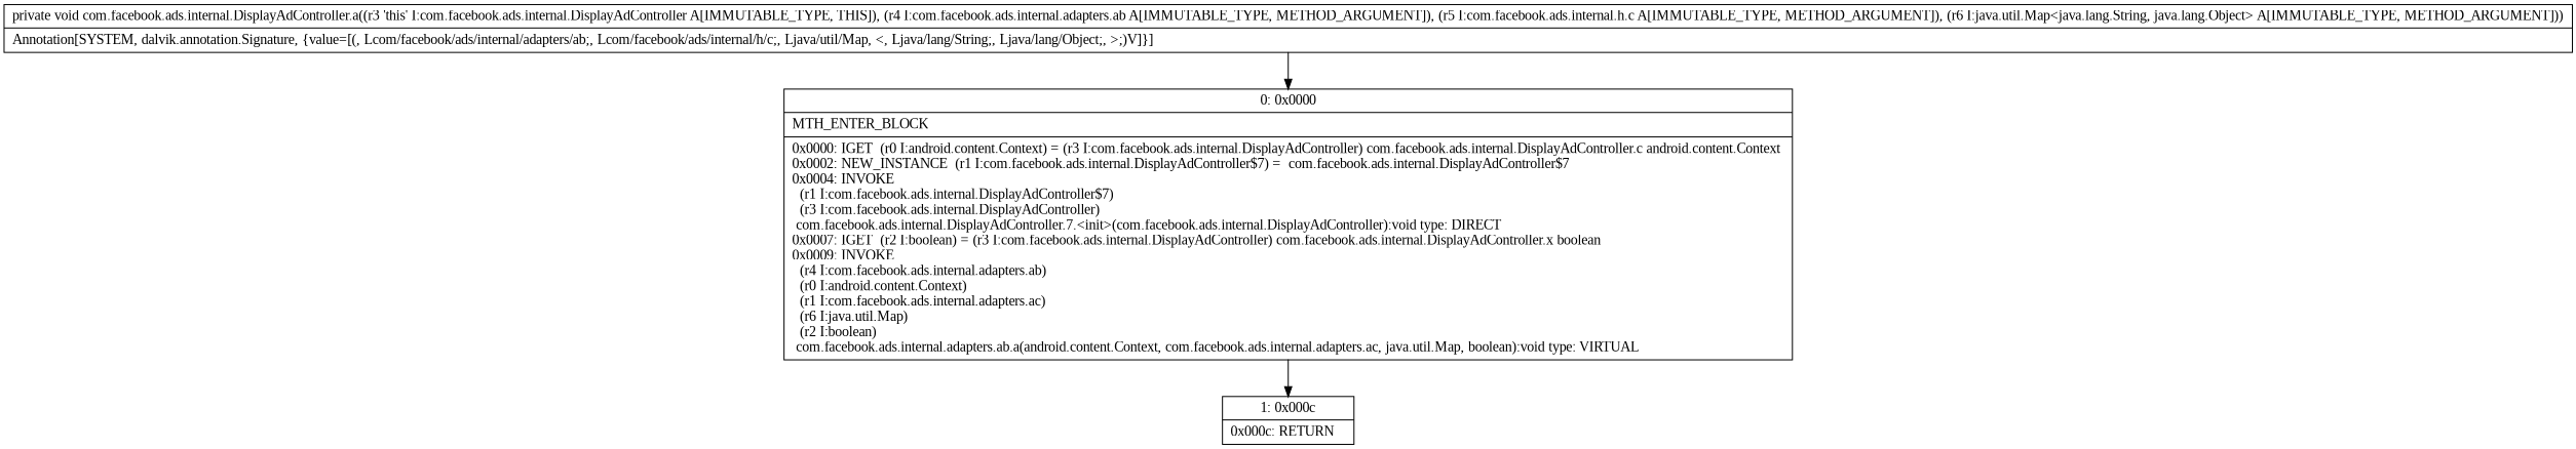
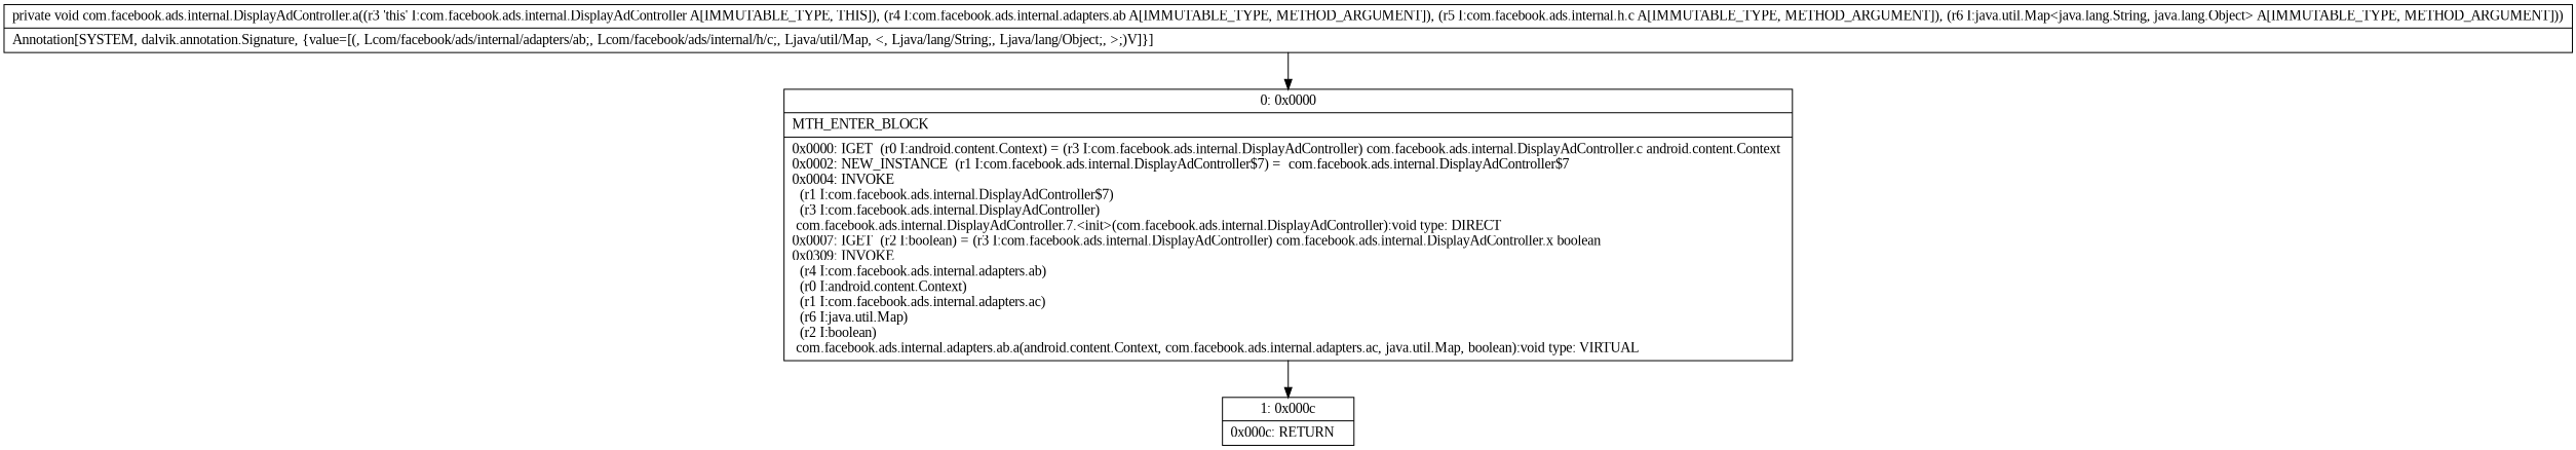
  digraph {
    fontname="Liberation Serif"
    node [shape=record fontname="Liberation Serif"]
    edge [fontname="Liberation Serif"]
-   n1 [label="{0\:\ 0x0000|MTH_ENTER_BLOCK\l|0x0000: IGET  (r0 I:android.content.Context) = (r3 I:com.facebook.ads.internal.DisplayAdController) com.facebook.ads.internal.DisplayAdController.c android.content.Context \l0x0002: NEW_INSTANCE  (r1 I:com.facebook.ads.internal.DisplayAdController$7) =  com.facebook.ads.internal.DisplayAdController$7 \l0x0004: INVOKE  \l  (r1 I:com.facebook.ads.internal.DisplayAdController$7)\l  (r3 I:com.facebook.ads.internal.DisplayAdController)\l com.facebook.ads.internal.DisplayAdController.7.\<init\>(com.facebook.ads.internal.DisplayAdController):void type: DIRECT \l0x0007: IGET  (r2 I:boolean) = (r3 I:com.facebook.ads.internal.DisplayAdController) com.facebook.ads.internal.DisplayAdController.x boolean \l0x0009: INVOKE  \l  (r4 I:com.facebook.ads.internal.adapters.ab)\l  (r0 I:android.content.Context)\l  (r1 I:com.facebook.ads.internal.adapters.ac)\l  (r6 I:java.util.Map)\l  (r2 I:boolean)\l com.facebook.ads.internal.adapters.ab.a(android.content.Context, com.facebook.ads.internal.adapters.ac, java.util.Map, boolean):void type: VIRTUAL \l}"]
+   n1 [label="{0\:\ 0x0000|MTH_ENTER_BLOCK\l|0x0000: IGET  (r0 I:android.content.Context) = (r3 I:com.facebook.ads.internal.DisplayAdController) com.facebook.ads.internal.DisplayAdController.c android.content.Context \l0x0002: NEW_INSTANCE  (r1 I:com.facebook.ads.internal.DisplayAdController$7) =  com.facebook.ads.internal.DisplayAdController$7 \l0x0004: INVOKE  \l  (r1 I:com.facebook.ads.internal.DisplayAdController$7)\l  (r3 I:com.facebook.ads.internal.DisplayAdController)\l com.facebook.ads.internal.DisplayAdController.7.\<init\>(com.facebook.ads.internal.DisplayAdController):void type: DIRECT \l0x0007: IGET  (r2 I:boolean) = (r3 I:com.facebook.ads.internal.DisplayAdController) com.facebook.ads.internal.DisplayAdController.x boolean \l0x0309: INVOKE  \l  (r4 I:com.facebook.ads.internal.adapters.ab)\l  (r0 I:android.content.Context)\l  (r1 I:com.facebook.ads.internal.adapters.ac)\l  (r6 I:java.util.Map)\l  (r2 I:boolean)\l com.facebook.ads.internal.adapters.ab.a(android.content.Context, com.facebook.ads.internal.adapters.ac, java.util.Map, boolean):void type: VIRTUAL \l}"]
    n2 [label="{1\:\ 0x000c|0x000c: RETURN   \l}"]
    n3 [label="{private void com.facebook.ads.internal.DisplayAdController.a((r3 'this' I:com.facebook.ads.internal.DisplayAdController A[IMMUTABLE_TYPE, THIS]), (r4 I:com.facebook.ads.internal.adapters.ab A[IMMUTABLE_TYPE, METHOD_ARGUMENT]), (r5 I:com.facebook.ads.internal.h.c A[IMMUTABLE_TYPE, METHOD_ARGUMENT]), (r6 I:java.util.Map\<java.lang.String, java.lang.Object\> A[IMMUTABLE_TYPE, METHOD_ARGUMENT]))  | Annotation[SYSTEM, dalvik.annotation.Signature, \{value=[(, Lcom\/facebook\/ads\/internal\/adapters\/ab;, Lcom\/facebook\/ads\/internal\/h\/c;, Ljava\/util\/Map, \<, Ljava\/lang\/String;, Ljava\/lang\/Object;, \>;)V]\}]\l}"]
    n1 -> n2
    n3 -> n1
  }
